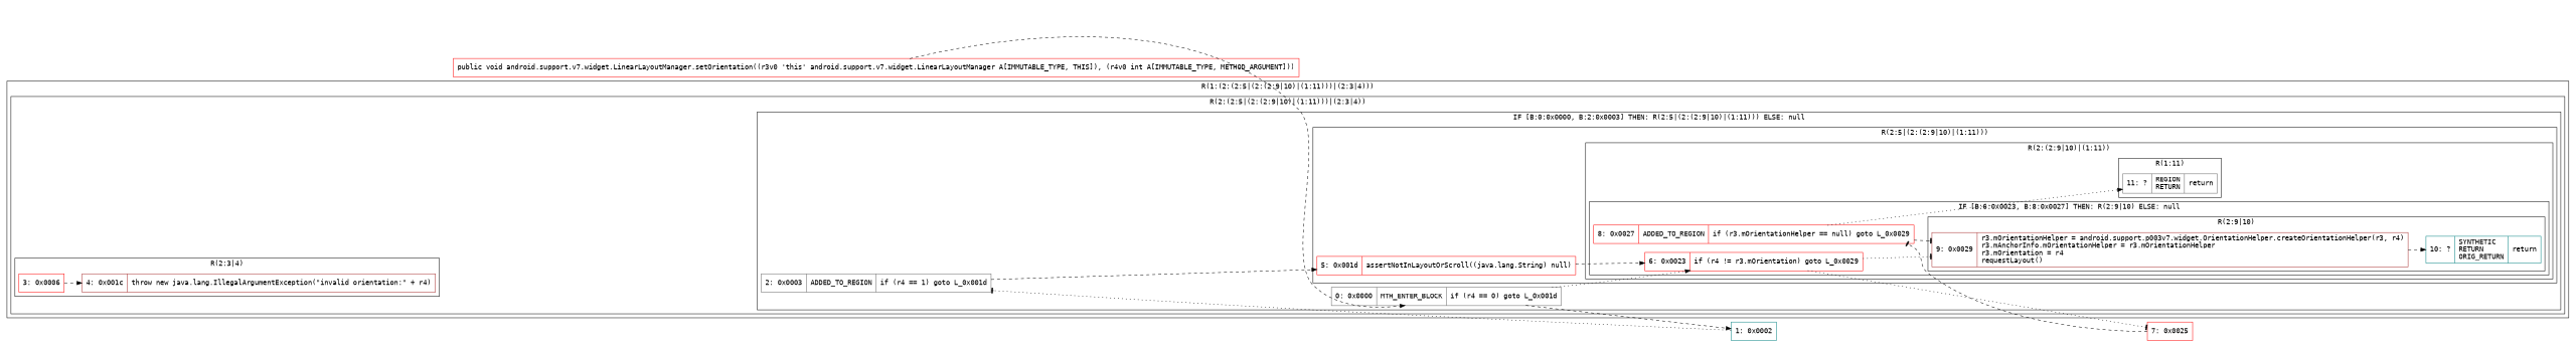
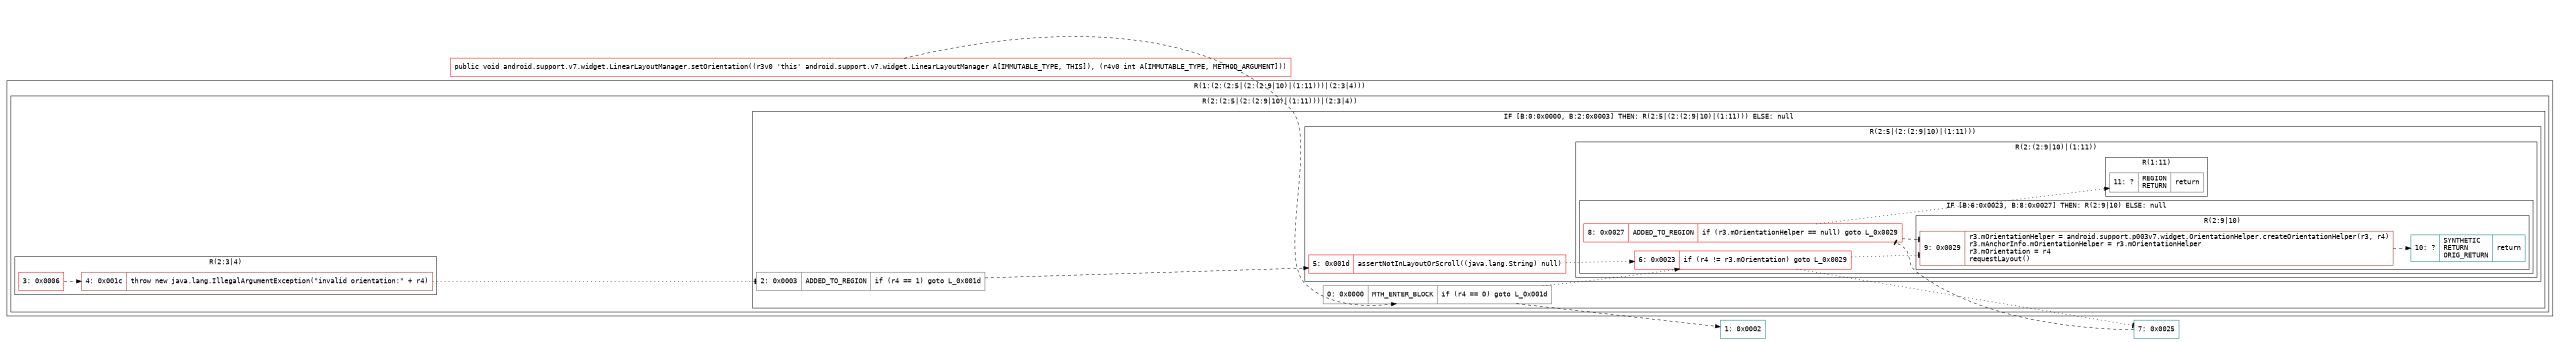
  digraph {
    fontname="DejaVu Sans Mono"
    rankdir=LR
    node [color=red fontname="DejaVu Sans Mono" shape=record]
    edge [arrowhead=normal fontname="DejaVu Sans Mono" style=dashed]
    n1 [color=brown label="{9\:\ 0x0029|r3.mOrientationHelper = android.support.p003v7.widget.OrientationHelper.createOrientationHelper(r3, r4)\lr3.mAnchorInfo.mOrientationHelper = r3.mOrientationHelper\lr3.mOrientation = r4\lrequestLayout()\l}"]
    n2 [color=teal label="{10\:\ ?|SYNTHETIC\lRETURN\lORIG_RETURN\l|return\l}"]
    n3 [label="{6\:\ 0x0023|if (r4 != r3.mOrientation) goto L_0x0029\l}"]
    n4 [label="{8\:\ 0x0027|ADDED_TO_REGION\l|if (r3.mOrientationHelper == null) goto L_0x0029\l}"]
    n5 [color=gray40 label="{11\:\ ?|REGION\lRETURN\l|return\l}"]
    n6 [label="{5\:\ 0x001d|assertNotInLayoutOrScroll((java.lang.String) null)\l}"]
    n7 [color=gray40 label="{0\:\ 0x0000|MTH_ENTER_BLOCK\l|if (r4 == 0) goto L_0x001d\l}"]
    n8 [color=gray40 label="{2\:\ 0x0003|ADDED_TO_REGION\l|if (r4 == 1) goto L_0x001d\l}"]
    n9 [label="{3\:\ 0x0006}"]
    n10 [color=brown label="{4\:\ 0x001c|throw new java.lang.IllegalArgumentException(\"invalid orientation:\" + r4)\l}"]
-   n11 [label="{7\:\ 0x0025}"]
+   n11 [color=teal label="{7\:\ 0x0025}"]
    n12 [color=teal label="{1\:\ 0x0002}"]
    n13 [label="{public void android.support.v7.widget.LinearLayoutManager.setOrientation((r3v0 'this' android.support.v7.widget.LinearLayoutManager A[IMMUTABLE_TYPE, THIS]), (r4v0 int A[IMMUTABLE_TYPE, METHOD_ARGUMENT])) }"]
    subgraph cluster_1 {
      label="R(1:(2:(2:5|(2:(2:9|10)|(1:11)))|(2:3|4)))"
      subgraph cluster_2 {
        label="R(2:(2:5|(2:(2:9|10)|(1:11)))|(2:3|4))"
        subgraph cluster_3 {
          label="IF [B:0:0x0000, B:2:0x0003] THEN: R(2:5|(2:(2:9|10)|(1:11))) ELSE: null"
          n7
          n8
          subgraph cluster_4 {
            label="R(2:5|(2:(2:9|10)|(1:11)))"
            n6
            subgraph cluster_5 {
              label="R(2:(2:9|10)|(1:11))"
              subgraph cluster_6 {
                label="IF [B:6:0x0023, B:8:0x0027] THEN: R(2:9|10) ELSE: null"
                n3
                n4
                subgraph cluster_7 {
                  label="R(2:9|10)"
                  n1
                  n2
                }
              }
              subgraph cluster_8 {
                label="R(1:11)"
                n5
              }
            }
          }
        }
        subgraph cluster_9 {
          label="R(2:3|4)"
          n9
          n10
        }
      }
    }
    n1 -> n2
    n3 -> n1 [arrowhead=tee style=dotted]
    n3 -> n11 [arrowhead=tee style=dotted]
    n4 -> n1 [arrowhead=tee]
    n4 -> n5 [style=dotted]
-   n6 -> n3
+   n6 -> n3 [style=dotted]
    n7 -> n3 [style=dotted]
    n7 -> n12
    n8 -> n6
    n9 -> n10
    n11 -> n4 [arrowhead=tee]
-   n12 -> n8 [arrowhead=tee style=dotted]
+   n10 -> n8 [arrowhead=tee style=dotted]
    n13 -> n7
  }
